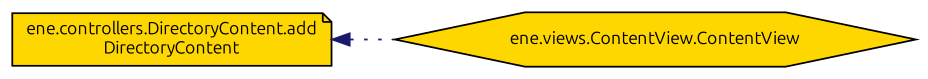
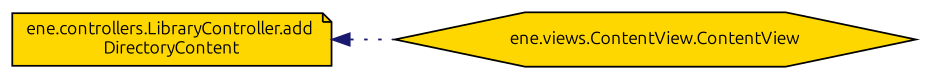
  digraph {
    rankdir=LR
    fontname=Ubuntu
    node [color=black fillcolor=gold fontname=Ubuntu fontsize=10 style=filled]
-   n1 [fontcolor=black height=0.2 label="ene.controllers.DirectoryContent.add\lDirectoryContent" shape=note width=0.4]
+   n1 [fontcolor=black height=0.2 label="ene.controllers.LibraryController.add\lDirectoryContent" shape=note width=0.4]
    n2 [height=0.2 label="ene.views.ContentView.ContentView" shape=hexagon width=0.4]
    n1 -> n2 [color=midnightblue dir=back fontname=Ubuntu fontsize=10 labelfontname=Helvetica labelfontsize=10 style=dotted]
  }
